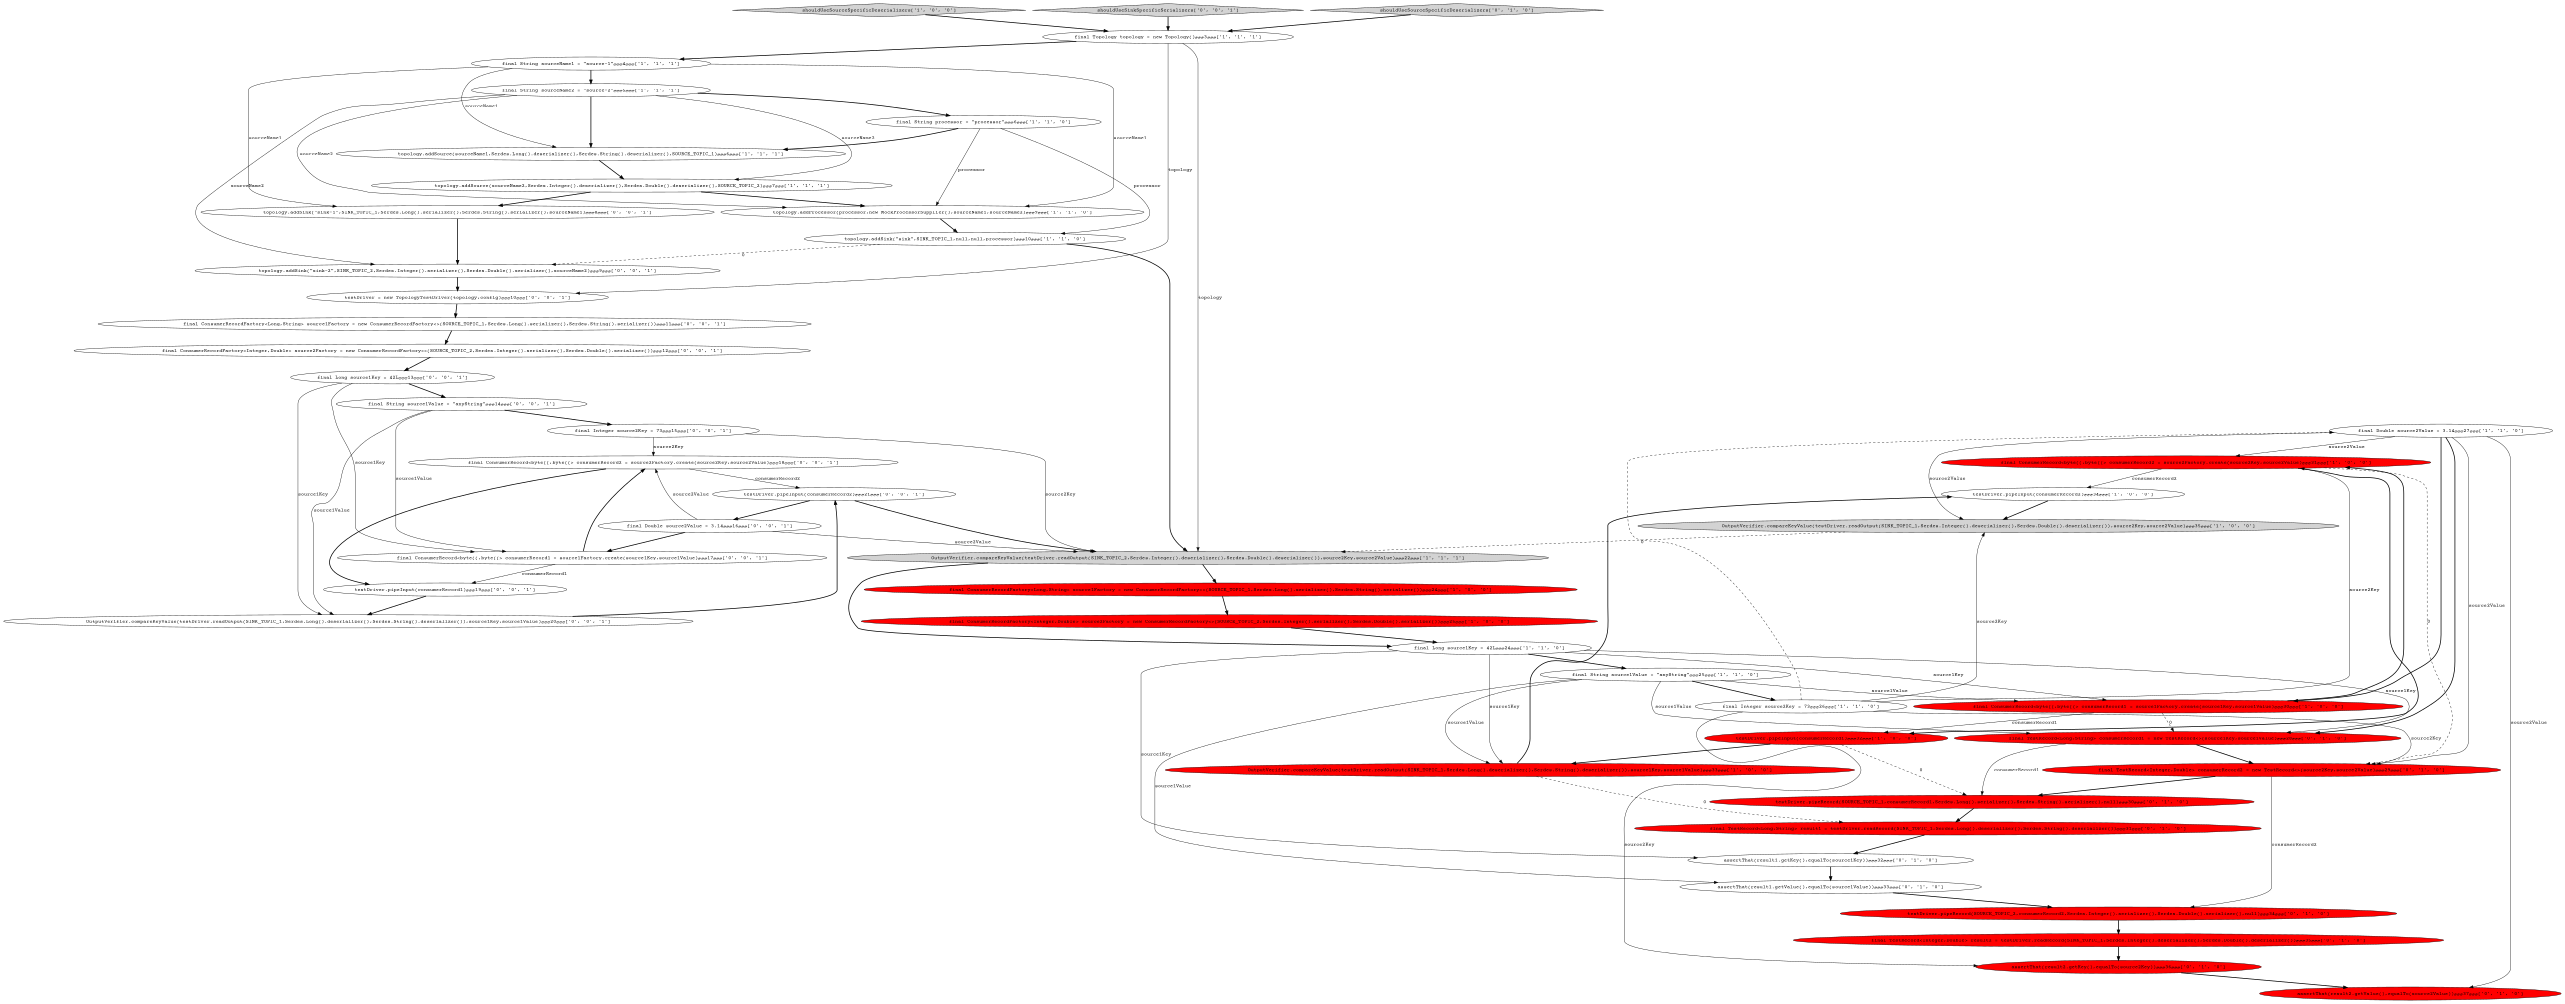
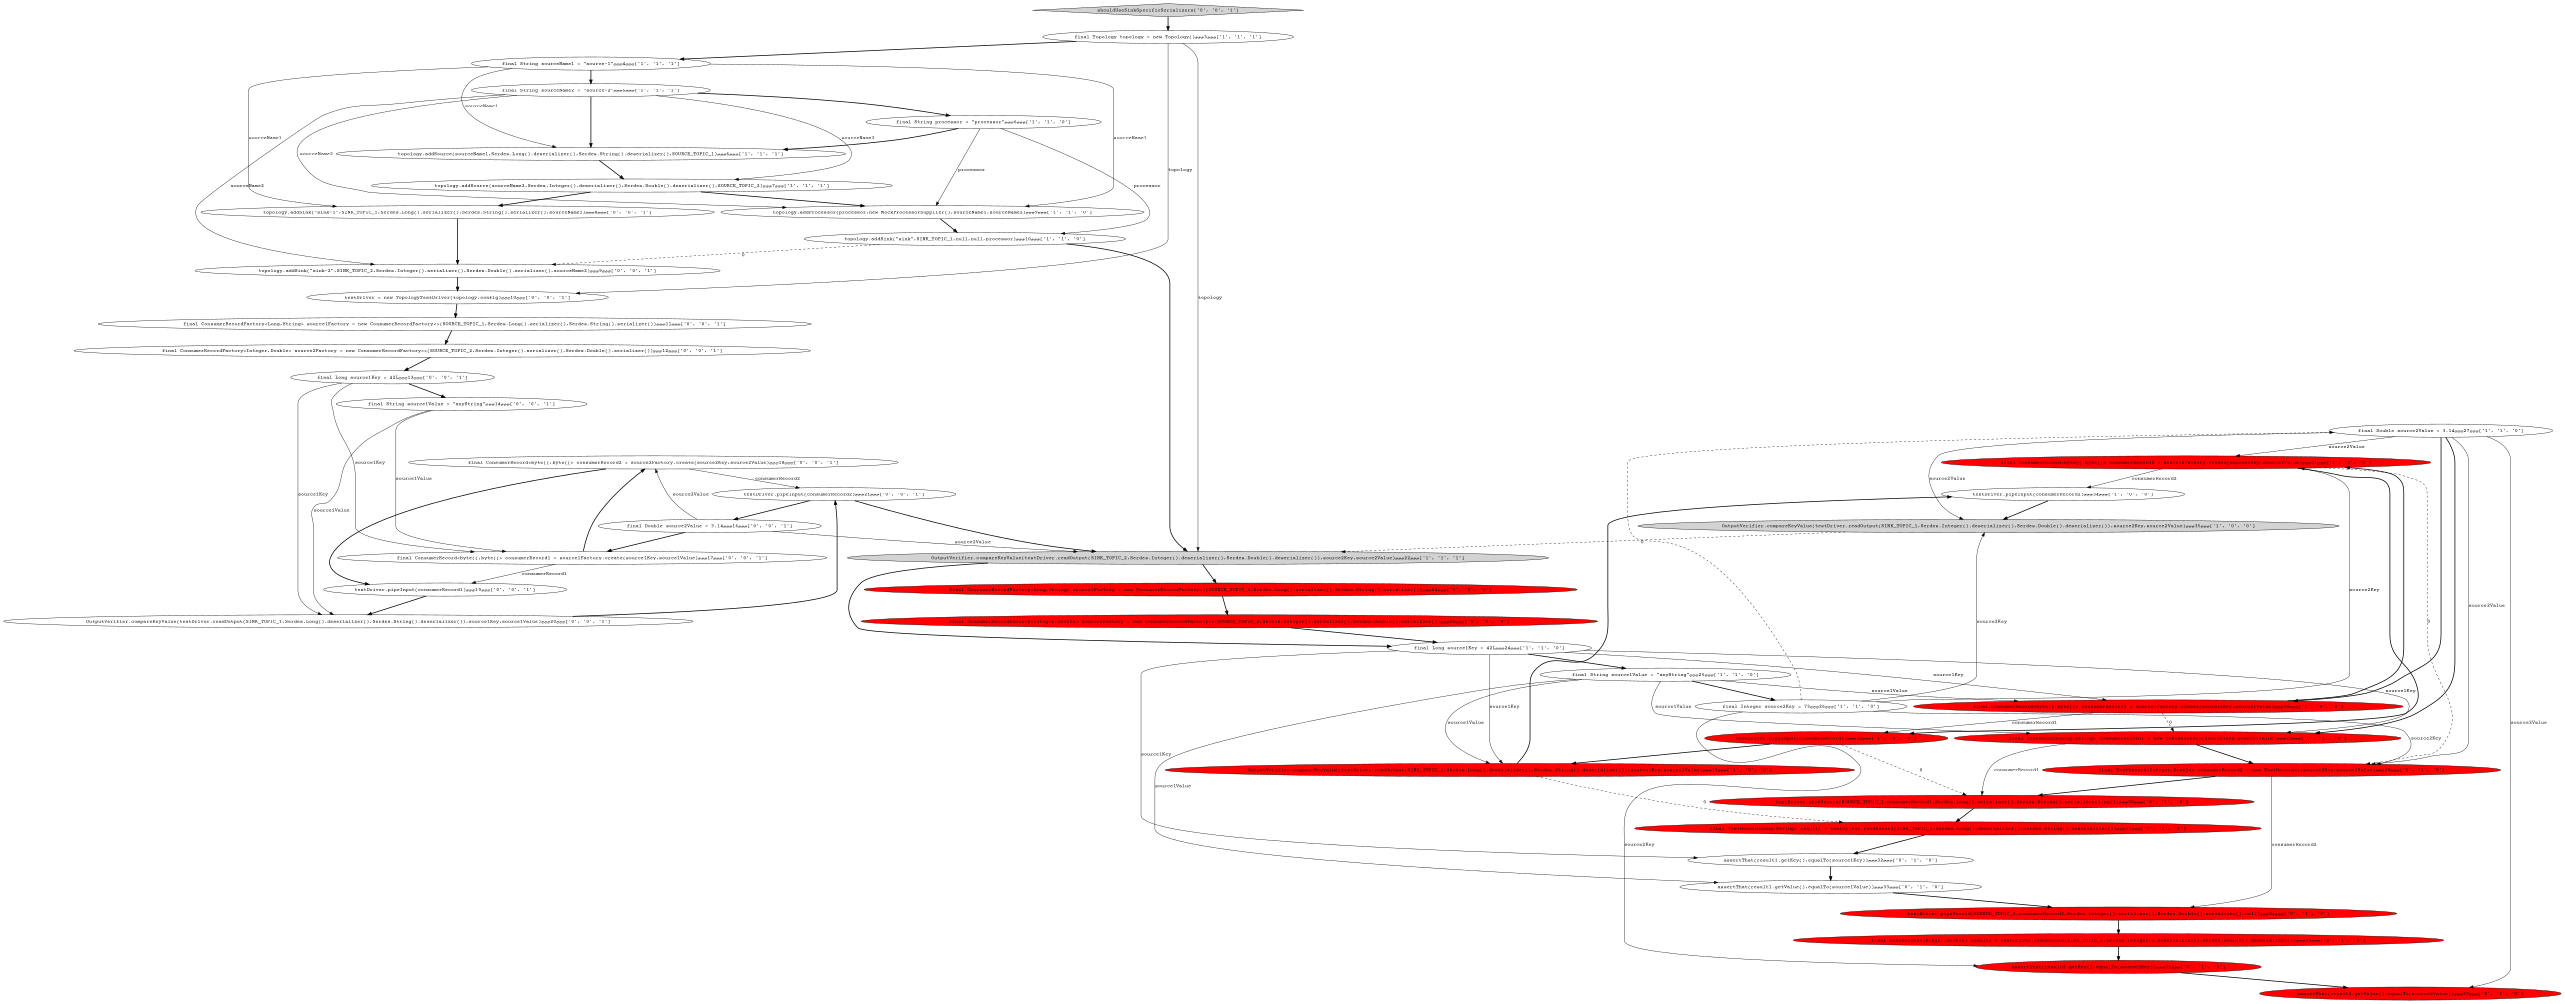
  digraph {
    fontname="Courier Prime"
    node [fillcolor=white fontname="Courier Prime" shape=ellipse style=filled]
    edge [fontname="Courier Prime" style=bold]
    n1 [label="assertThat(result1.getValue(),equalTo(source1Value))@@@33@@@['0', '1', '0']"]
    n2 [fillcolor=red label="testDriver.pipeRecord(SOURCE_TOPIC_2,consumerRecord2,Serdes.Integer().serializer(),Serdes.Double().serializer(),null)@@@34@@@['0', '1', '0']"]
    n3 [fillcolor=red label="final TestRecord<Integer,Double> result2 = testDriver.readRecord(SINK_TOPIC_1,Serdes.Integer().deserializer(),Serdes.Double().deserializer())@@@35@@@['0', '1', '0']"]
    n4 [label="final Long source1Key = 42L@@@13@@@['0', '0', '1']"]
    n5 [label="final String source1Value = \"anyString\"@@@14@@@['0', '0', '1']"]
    n6 [label="OutputVerifier.compareKeyValue(testDriver.readOutput(SINK_TOPIC_1,Serdes.Long().deserializer(),Serdes.String().deserializer()),source1Key,source1Value)@@@20@@@['0', '0', '1']"]
    n7 [label="final ConsumerRecord<byte((,byte((> consumerRecord1 = source1Factory.create(source1Key,source1Value)@@@17@@@['0', '0', '1']"]
-   n8 [label="final Integer source2Key = 73@@@15@@@['0', '0', '1']"]
    n9 [label="testDriver.pipeInput(consumerRecord2)@@@21@@@['0', '0', '1']"]
    n10 [label="testDriver.pipeInput(consumerRecord1)@@@19@@@['0', '0', '1']"]
    n11 [label="final ConsumerRecord<byte((,byte((> consumerRecord2 = source2Factory.create(source2Key,source2Value)@@@18@@@['0', '0', '1']"]
    n12 [label="final String sourceName1 = \"source-1\"@@@4@@@['1', '1', '1']"]
    n13 [label="topology.addSource(sourceName1,Serdes.Long().deserializer(),Serdes.String().deserializer(),SOURCE_TOPIC_1)@@@6@@@['1', '1', '1']"]
    n14 [label="final String sourceName2 = \"source-2\"@@@5@@@['1', '1', '1']"]
    n15 [label="topology.addProcessor(processor,new MockProcessorSupplier(),sourceName1,sourceName2)@@@9@@@['1', '1', '0']"]
    n16 [label="topology.addSink(\"sink-1\",SINK_TOPIC_1,Serdes.Long().serializer(),Serdes.String().serializer(),sourceName1)@@@8@@@['0', '0', '1']"]
    n17 [label="topology.addSource(sourceName2,Serdes.Integer().deserializer(),Serdes.Double().deserializer(),SOURCE_TOPIC_2)@@@7@@@['1', '1', '1']"]
    n18 [label="topology.addSink(\"sink-2\",SINK_TOPIC_2,Serdes.Integer().serializer(),Serdes.Double().serializer(),sourceName2)@@@9@@@['0', '0', '1']"]
    n19 [label="final String processor = \"processor\"@@@6@@@['1', '1', '0']"]
    n20 [label="topology.addSink(\"sink\",SINK_TOPIC_1,null,null,processor)@@@10@@@['1', '1', '0']"]
    n21 [fillcolor=red label="final ConsumerRecord<byte((,byte((> consumerRecord2 = source2Factory.create(source2Key,source2Value)@@@31@@@['1', '0', '0']"]
    n22 [label="testDriver.pipeInput(consumerRecord2)@@@34@@@['1', '0', '0']"]
    n23 [fillcolor=red label="testDriver.pipeInput(consumerRecord1)@@@32@@@['1', '0', '0']"]
    n24 [fillcolor=red label="final TestRecord<Integer,Double> consumerRecord2 = new TestRecord<>(source2Key,source2Value)@@@29@@@['0', '1', '0']"]
    n25 [fillcolor=lightgray label="OutputVerifier.compareKeyValue(testDriver.readOutput(SINK_TOPIC_1,Serdes.Integer().deserializer(),Serdes.Double().deserializer()),source2Key,source2Value)@@@35@@@['1', '0', '0']"]
    n26 [fillcolor=red label="OutputVerifier.compareKeyValue(testDriver.readOutput(SINK_TOPIC_1,Serdes.Long().deserializer(),Serdes.String().deserializer()),source1Key,source1Value)@@@33@@@['1', '0', '0']"]
    n27 [fillcolor=red label="testDriver.pipeRecord(SOURCE_TOPIC_1,consumerRecord1,Serdes.Long().serializer(),Serdes.String().serializer(),null)@@@30@@@['0', '1', '0']"]
    n28 [label="assertThat(result1.getKey(),equalTo(source1Key))@@@32@@@['0', '1', '0']"]
    n29 [fillcolor=lightgray label="OutputVerifier.compareKeyValue(testDriver.readOutput(SINK_TOPIC_2,Serdes.Integer().deserializer(),Serdes.Double().deserializer()),source2Key,source2Value)@@@22@@@['1', '1', '1']"]
    n30 [label="final Long source1Key = 42L@@@24@@@['1', '1', '0']"]
    n31 [fillcolor=red label="final ConsumerRecordFactory<Long,String> source1Factory = new ConsumerRecordFactory<>(SOURCE_TOPIC_1,Serdes.Long().serializer(),Serdes.String().serializer())@@@24@@@['1', '0', '0']"]
    n32 [label="final Double source2Value = 3.14@@@16@@@['0', '0', '1']"]
    n33 [label="final ConsumerRecordFactory<Long,String> source1Factory = new ConsumerRecordFactory<>(SOURCE_TOPIC_1,Serdes.Long().serializer(),Serdes.String().serializer())@@@11@@@['0', '0', '1']"]
    n34 [label="final ConsumerRecordFactory<Integer,Double> source2Factory = new ConsumerRecordFactory<>(SOURCE_TOPIC_2,Serdes.Integer().serializer(),Serdes.Double().serializer())@@@12@@@['0', '0', '1']"]
-   n35 [fillcolor=lightgray label="shouldUseSourceSpecificDeserializers['1', '0', '0']" shape=diamond]
    n36 [label="final Topology topology = new Topology()@@@3@@@['1', '1', '1']"]
    n37 [label="testDriver = new TopologyTestDriver(topology,config)@@@10@@@['0', '0', '1']"]
    n38 [fillcolor=lightgray label="shouldUseSinkSpecificSerializers['0', '0', '1']" shape=diamond]
    n39 [fillcolor=red label="assertThat(result2.getKey(),equalTo(source2Key))@@@36@@@['0', '1', '0']"]
    n40 [fillcolor=red label="assertThat(result2.getValue(),equalTo(source2Value))@@@37@@@['0', '1', '0']"]
    n41 [label="final String source1Value = \"anyString\"@@@25@@@['1', '1', '0']"]
    n42 [label="final Integer source2Key = 73@@@26@@@['1', '1', '0']"]
    n43 [fillcolor=red label="final TestRecord<Long,String> consumerRecord1 = new TestRecord<>(source1Key,source1Value)@@@28@@@['0', '1', '0']"]
    n44 [fillcolor=red label="final ConsumerRecord<byte((,byte((> consumerRecord1 = source1Factory.create(source1Key,source1Value)@@@30@@@['1', '0', '0']"]
    n45 [fillcolor=red label="final TestRecord<Long,String> result1 = testDriver.readRecord(SINK_TOPIC_1,Serdes.Long().deserializer(),Serdes.String().deserializer())@@@31@@@['0', '1', '0']"]
    n46 [label="final Double source2Value = 3.14@@@27@@@['1', '1', '0']"]
    n47 [fillcolor=red label="final ConsumerRecordFactory<Integer,Double> source2Factory = new ConsumerRecordFactory<>(SOURCE_TOPIC_2,Serdes.Integer().serializer(),Serdes.Double().serializer())@@@25@@@['1', '0', '0']"]
-   n48 [fillcolor=lightgray label="shouldUseSourceSpecificDeserializers['0', '1', '0']" shape=diamond]
    n1 -> n2
    n2 -> n3
    n3 -> n39
    n4 -> n5
    n4 -> n6 [label=source1Key style=solid]
    n4 -> n7 [label=source1Key style=solid]
    n5 -> n6 [label=source1Value style=solid]
    n5 -> n7 [label=source1Value style=solid]
-   n5 -> n8
    n6 -> n9
    n7 -> n10 [label=consumerRecord1 style=solid]
    n7 -> n11
-   n8 -> n11 [label=source2Key style=solid]
-   n8 -> n29 [label=source2Key style=solid]
    n9 -> n29
    n9 -> n32
    n10 -> n6
    n11 -> n9 [label=consumerRecord2 style=solid]
    n11 -> n10
    n12 -> n13 [label=sourceName1 style=solid]
    n12 -> n14
    n12 -> n15 [label=sourceName1 style=solid]
    n12 -> n16 [label=sourceName1 style=solid]
    n13 -> n17
    n14 -> n13
    n14 -> n15 [label=sourceName2 style=solid]
    n14 -> n17 [label=sourceName2 style=solid]
    n14 -> n18 [label=sourceName2 style=solid]
    n14 -> n19
    n15 -> n20
    n16 -> n18
    n17 -> n15
    n17 -> n16
    n18 -> n37
    n19 -> n13
    n19 -> n15 [label=processor style=solid]
    n19 -> n20 [label=processor style=solid]
    n20 -> n18 [label=0 style=dashed]
    n20 -> n29
    n21 -> n22 [label=consumerRecord2 style=solid]
    n21 -> n23
    n21 -> n24 [label=0 style=dashed]
    n22 -> n25
    n23 -> n26
    n23 -> n27 [label=0 style=dashed]
    n24 -> n2 [label=consumerRecord2 style=solid]
    n24 -> n27
    n25 -> n29 [label=0 style=dashed]
    n26 -> n22
    n26 -> n45 [label=0 style=dashed]
    n27 -> n45
    n28 -> n1
    n29 -> n30
    n29 -> n31
    n30 -> n26 [label=source1Key style=solid]
    n30 -> n28 [label=source1Key style=solid]
    n30 -> n41
    n30 -> n43 [label=source1Key style=solid]
    n30 -> n44 [label=source1Key style=solid]
    n31 -> n47
    n32 -> n7
    n32 -> n11 [label=source2Value style=solid]
    n32 -> n29 [label=source2Value style=solid]
    n33 -> n34
    n34 -> n4
-   n35 -> n36
    n36 -> n12
    n36 -> n29 [label=topology style=solid]
    n36 -> n37 [label=topology style=solid]
    n37 -> n33
    n38 -> n36
    n39 -> n40
    n41 -> n1 [label=source1Value style=solid]
    n41 -> n26 [label=source1Value style=solid]
    n41 -> n42
    n41 -> n43 [label=source1Value style=solid]
    n41 -> n44 [label=source1Value style=solid]
    n42 -> n21 [label=source2Key style=solid]
    n42 -> n24 [label=source2Key style=solid]
    n42 -> n25 [label=source2Key style=solid]
    n42 -> n39 [label=source2Key style=solid]
    n42 -> n46 [style=dashed]
    n43 -> n24
    n43 -> n27 [label=consumerRecord1 style=solid]
    n44 -> n21
    n44 -> n23 [label=consumerRecord1 style=solid]
    n44 -> n43 [label=0 style=dashed]
    n45 -> n28
    n46 -> n21 [label=source2Value style=solid]
    n46 -> n24 [label=source2Value style=solid]
    n46 -> n25 [label=source2Value style=solid]
    n46 -> n40 [label=source2Value style=solid]
    n46 -> n43
    n46 -> n44
    n47 -> n30
-   n48 -> n36
  }
